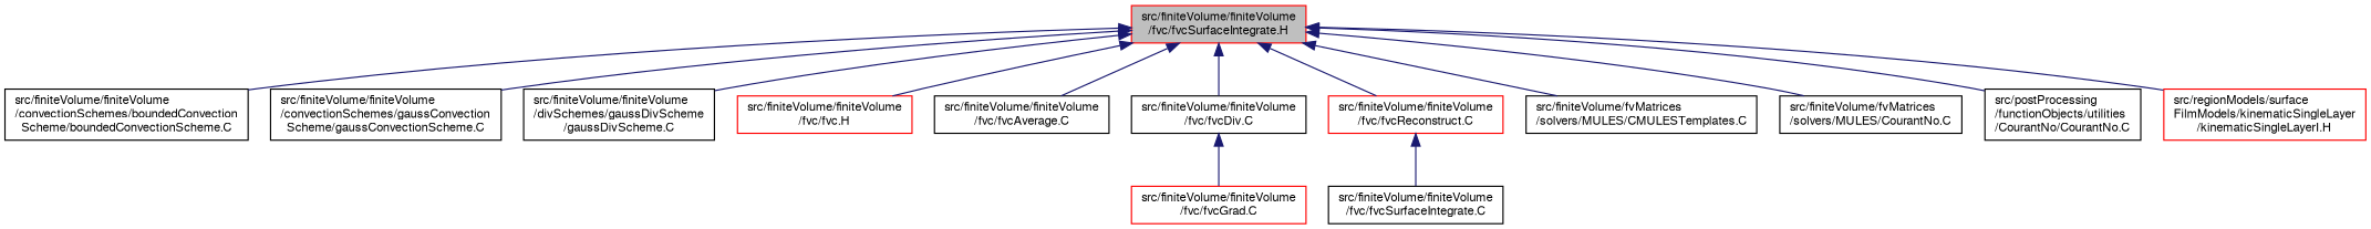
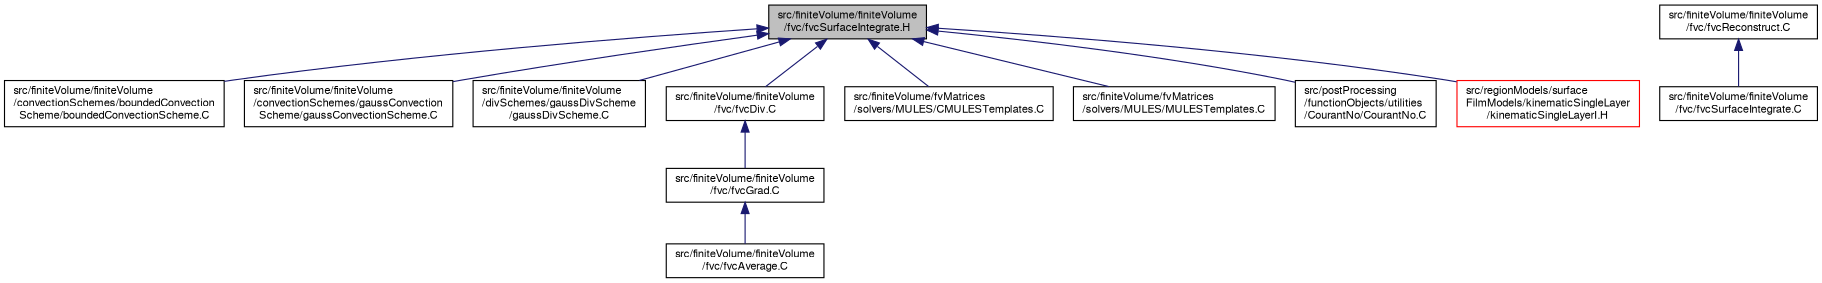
  digraph {
    node [color=black fontname=FreeSans fontsize=10 shape=record]
    edge [color=midnightblue dir=back fontname=FreeSans fontsize=10 labelfontname=FreeSans labelfontsize=10 style=solid]
-   n1 [color=red fillcolor=grey75 fontcolor=black height=0.2 label="src/finiteVolume/finiteVolume\l/fvc/fvcSurfaceIntegrate.H" style=filled width=0.4]
+   n1 [fillcolor=grey75 fontcolor=black height=0.2 label="src/finiteVolume/finiteVolume\l/fvc/fvcSurfaceIntegrate.H" style=filled width=0.4]
    n2 [height=0.2 label="src/finiteVolume/finiteVolume\l/convectionSchemes/boundedConvection\lScheme/boundedConvectionScheme.C" width=0.4]
    n3 [height=0.2 label="src/finiteVolume/finiteVolume\l/convectionSchemes/gaussConvection\lScheme/gaussConvectionScheme.C" width=0.4]
    n4 [height=0.2 label="src/finiteVolume/finiteVolume\l/divSchemes/gaussDivScheme\l/gaussDivScheme.C" width=0.4]
-   n5 [color=red height=0.2 label="src/finiteVolume/finiteVolume\l/fvc/fvc.H" width=0.4]
    n6 [height=0.2 label="src/finiteVolume/finiteVolume\l/fvc/fvcAverage.C" width=0.4]
    n7 [height=0.2 label="src/finiteVolume/finiteVolume\l/fvc/fvcDiv.C" width=0.4]
-   n8 [color=red height=0.2 label="src/finiteVolume/finiteVolume\l/fvc/fvcReconstruct.C" width=0.4]
+   n8 [height=0.2 label="src/finiteVolume/finiteVolume\l/fvc/fvcReconstruct.C" width=0.4]
    n9 [height=0.2 label="src/finiteVolume/fvMatrices\l/solvers/MULES/CMULESTemplates.C" width=0.4]
-   n10 [height=0.2 label="src/finiteVolume/fvMatrices\l/solvers/MULES/CourantNo.C" width=0.4]
+   n10 [height=0.2 label="src/finiteVolume/fvMatrices\l/solvers/MULES/MULESTemplates.C" width=0.4]
    n11 [height=0.2 label="src/postProcessing\l/functionObjects/utilities\l/CourantNo/CourantNo.C" width=0.4]
    n12 [color=red height=0.2 label="src/regionModels/surface\lFilmModels/kinematicSingleLayer\l/kinematicSingleLayerI.H" width=0.4]
-   n13 [color=red height=0.2 label="src/finiteVolume/finiteVolume\l/fvc/fvcGrad.C" width=0.4]
+   n13 [height=0.2 label="src/finiteVolume/finiteVolume\l/fvc/fvcGrad.C" width=0.4]
    n14 [height=0.2 label="src/finiteVolume/finiteVolume\l/fvc/fvcSurfaceIntegrate.C" width=0.4]
    n1 -> n2
    n1 -> n3
    n1 -> n4
-   n1 -> n5
-   n1 -> n6
+   n13 -> n6
    n1 -> n7
-   n1 -> n8
    n1 -> n9
    n1 -> n10
    n1 -> n11
    n1 -> n12
    n7 -> n13
    n8 -> n14
  }
